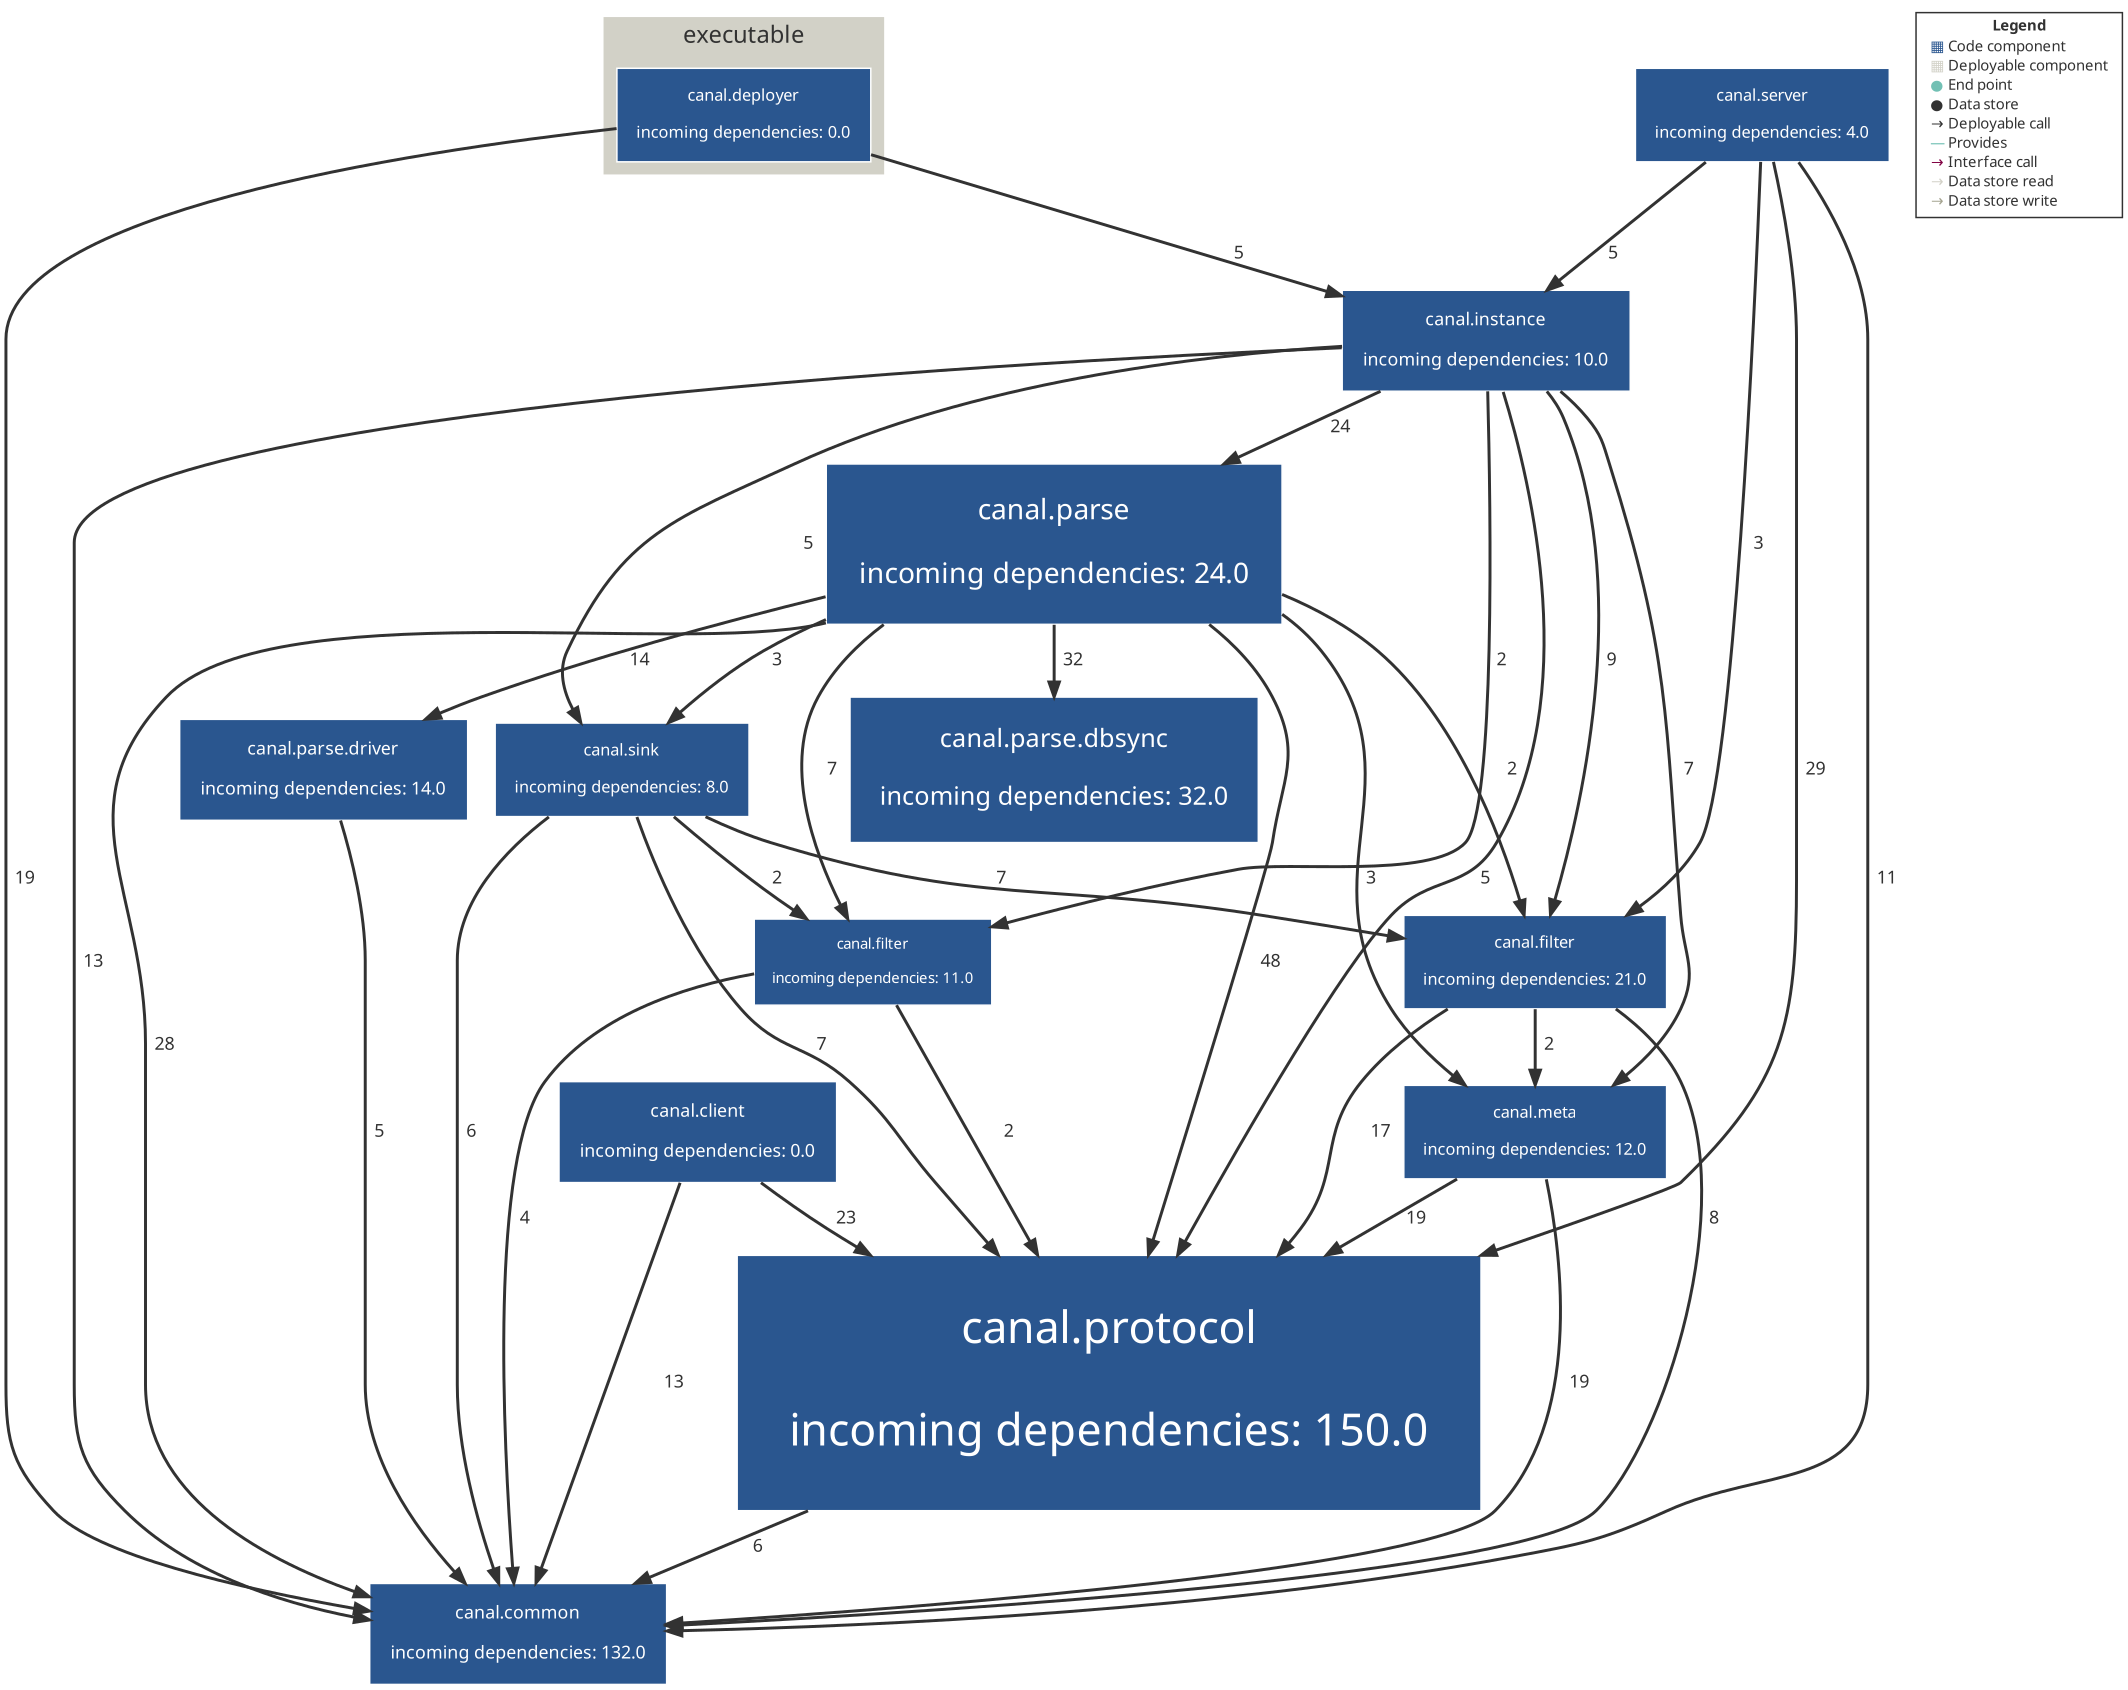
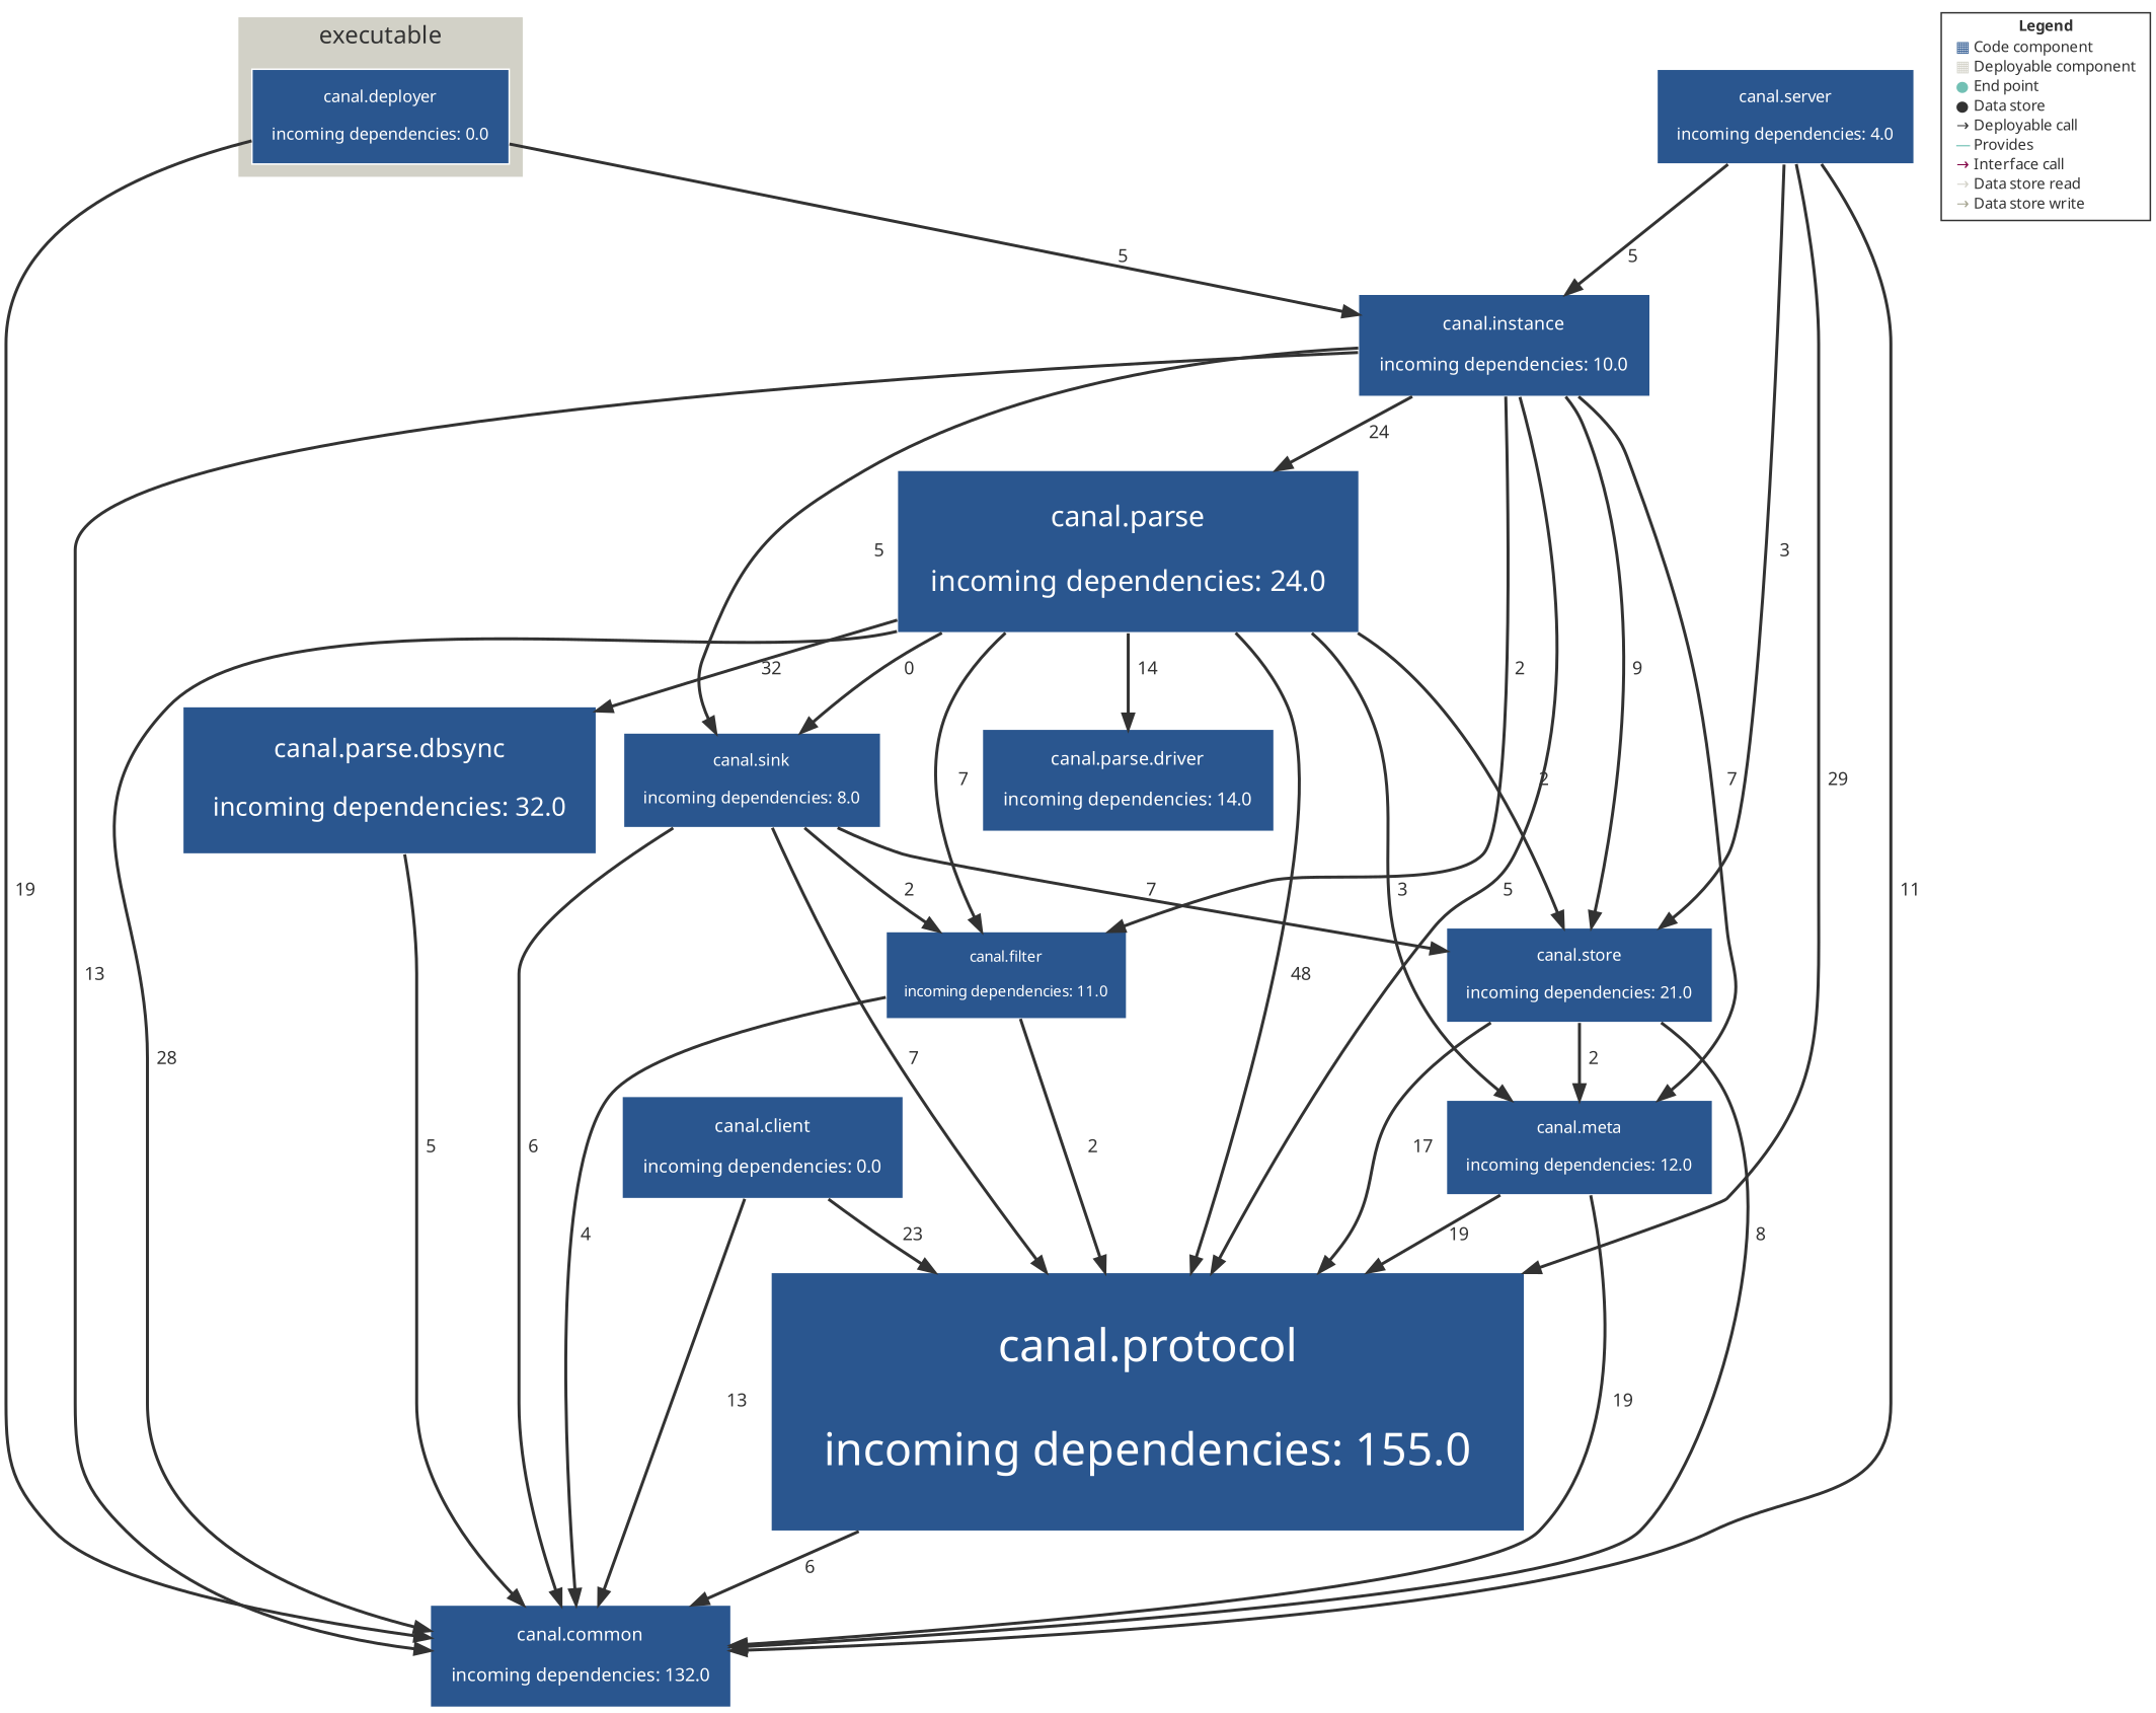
  digraph {
    compound=true
    fontname="Noto Sans"
    rankdir=TD
    node [color="#FFFFFF" fillcolor="#2A568F" fontcolor="#FFFFFF" fontname="Noto Sans" fontsize=11 margin=0.176 penwidth=1 shape=box style=filled]
    edge [color="#323232" fontcolor="#323232" fontname="Noto Sans" fontsize=12 penwidth=2]
    n1 [label="canal.deployer\n\nincoming dependencies: 0.0"]
    n2 [fontsize=12 label="canal.common\n\nincoming dependencies: 132.0" margin=0.192]
    n3 [fontsize=12 label="canal.instance\n\nincoming dependencies: 10.0" margin=0.192]
    n4 [label="canal.meta\n\nincoming dependencies: 12.0"]
-   n5 [fontsize=30 label="canal.protocol\n\nincoming dependencies: 150.0" margin=0.48]
+   n5 [fontsize=30 label="canal.protocol\n\nincoming dependencies: 155.0" margin=0.48]
    n6 [fontsize=10 label="canal.filter\n\nincoming dependencies: 11.0" margin=0.16]
    n7 [fontsize=19 label="canal.parse\n\nincoming dependencies: 24.0" margin=0.304]
    n8 [label="canal.sink\n\nincoming dependencies: 8.0"]
-   n9 [label="canal.filter\n\nincoming dependencies: 21.0"]
+   n9 [label="canal.store\n\nincoming dependencies: 21.0"]
    n10 [label="canal.server\n\nincoming dependencies: 4.0"]
    n11 [fontsize=17 label="canal.parse.dbsync\n\nincoming dependencies: 32.0" margin=0.272]
    n12 [fontsize=12 label="canal.client\n\nincoming dependencies: 0.0" margin=0.192]
    n13 [fontsize=12 label="canal.parse.driver\n\nincoming dependencies: 14.0" margin=0.192]
    n14 [color="#323232" fillcolor="#FFFFFF" fontcolor="#323232" fontsize=10 label=<<TABLE BORDER="0" CELLPADDING="1" CELLSPACING="0"> <TR><TD COLSPAN="2"><B>Legend</B></TD></TR> <TR><TD><FONT COLOR="#2A568F">&#9638;</FONT></TD><TD ALIGN="left">Code component</TD></TR> <TR><TD><FONT COLOR="#D2D1C7">&#9638;</FONT></TD><TD ALIGN="left">Deployable component</TD></TR> <TR><TD><FONT COLOR="#72C0B4">&#9679;</FONT></TD><TD ALIGN="left">End point</TD></TR> <TR><TD><FONT COLOR="#323232">&#9679;</FONT></TD><TD ALIGN="left">Data store</TD></TR> <TR><TD><FONT COLOR="#323232">&rarr;</FONT></TD><TD ALIGN="left">Deployable call</TD></TR> <TR><TD><FONT COLOR="#72C0B4">&#8212;</FONT></TD><TD ALIGN="left">Provides</TD></TR> <TR><TD><FONT COLOR="#820445">&rarr;</FONT></TD><TD ALIGN="left">Interface call</TD></TR> <TR><TD><FONT COLOR="#D2D1C7">&rarr;</FONT></TD><TD ALIGN="left">Data store read</TD></TR> <TR><TD><FONT COLOR="#A4A38F">&rarr;</FONT></TD><TD ALIGN="left">Data store write</TD></TR> </TABLE> > margin=""]
    subgraph cluster_1 {
      color="#D2D1C7"
      fontcolor="#323232"
      fontsize=16
      label=executable
      style=filled
      n1
    }
    n1 -> n2 [label="  19"]
    n1 -> n3 [label="  5"]
    n3 -> n2 [label="  13"]
    n3 -> n4 [label="  7"]
    n3 -> n5 [label="  5"]
    n3 -> n6 [label="  2"]
    n3 -> n7 [label="  24"]
    n3 -> n8 [label="  5"]
    n3 -> n9 [label="  9"]
    n4 -> n2 [label="  19"]
    n4 -> n5 [label="  19"]
    n5 -> n2 [label="  6"]
    n6 -> n2 [label="  4"]
    n6 -> n5 [label="  2"]
    n7 -> n2 [label="  28"]
    n7 -> n4 [label="  3"]
    n7 -> n5 [label="  48"]
    n7 -> n6 [label="  7"]
-   n7 -> n8 [label="  3"]
+   n7 -> n8 [label="  0"]
    n7 -> n9 [label="  2"]
    n7 -> n11 [label="  32"]
    n7 -> n13 [label="  14"]
    n8 -> n2 [label="  6"]
    n8 -> n5 [label="  7"]
    n8 -> n6 [label="  2"]
    n8 -> n9 [label="  7"]
    n9 -> n2 [label="  8"]
    n9 -> n4 [label="  2"]
    n9 -> n5 [label="  17"]
    n10 -> n2 [label="  11"]
    n10 -> n3 [label="  5"]
    n10 -> n5 [label="  29"]
    n10 -> n9 [label="  3"]
    n12 -> n2 [label="  13"]
    n12 -> n5 [label="  23"]
-   n13 -> n2 [label="  5"]
+   n11 -> n2 [label="  5"]
  }
